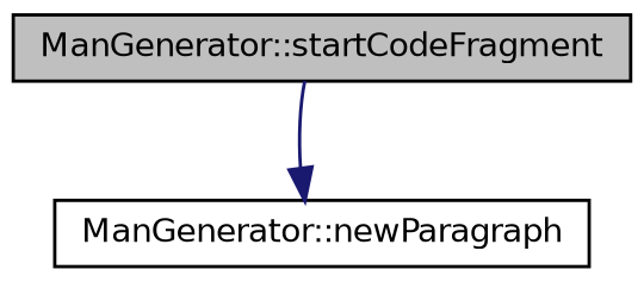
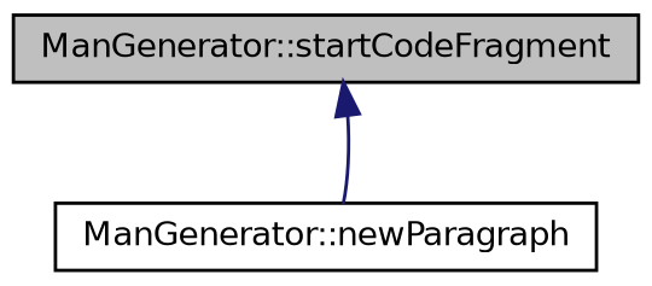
  digraph {
    rankdir=TB
    node [color=black fontname=Helvetica fontsize=10 shape=record style=filled]
    n1 [fillcolor=grey75 fontcolor=black height=0.2 label="ManGenerator::startCodeFragment" width=0.4]
    n2 [fillcolor=white height=0.2 label="ManGenerator::newParagraph" width=0.4]
-   n1 -> n2 [color=midnightblue fontname=Helvetica fontsize=10 labelfontname=Helvetica labelfontsize=10 style=solid]
+   n2 -> n1 [color=midnightblue fontname=Helvetica fontsize=10 labelfontname=Helvetica labelfontsize=10 style=solid]
  }
